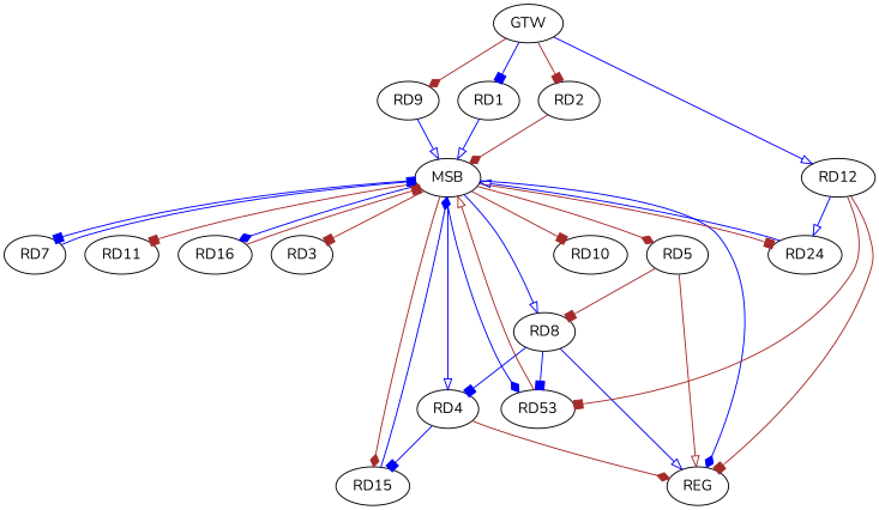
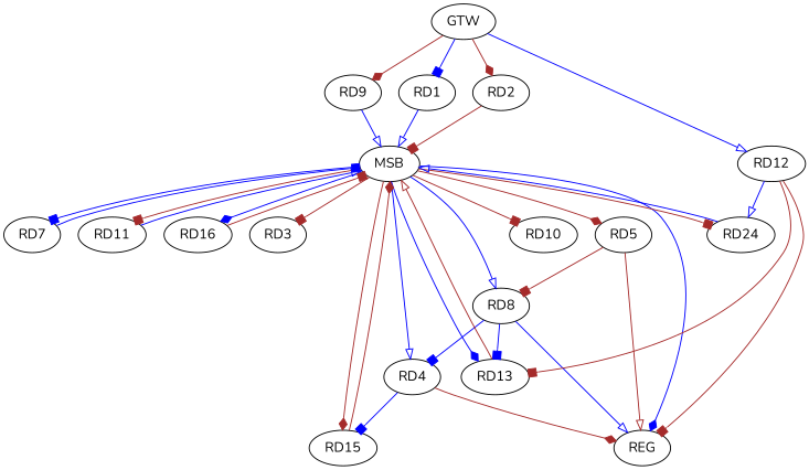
  strict digraph {
    fontname=Nunito
    node [fontname=Nunito]
    edge [arrowhead=box color=blue fontname=Nunito]
    n1 [label=RD1]
    n2 [label=MSB]
    n3 [label=RD3]
    n4 [label=RD4]
    n5 [label=RD15]
    n6 [label=REG]
    n7 [label=RD5]
    n8 [label=RD8]
    n9 [label=RD10]
    n10 [label=RD7]
-   n11 [label=RD53]
+   n11 [label=RD13]
    n12 [label=RD11]
    n13 [label=RD24]
    n14 [label=RD16]
    n15 [label=RD2]
    n16 [label=RD9]
    n17 [label=RD12]
    n18 [label=GTW]
    n1 -> n2 [arrowhead=onormal]
    n2 -> n3 [color=brown]
    n2 -> n4 [arrowhead=onormal]
    n2 -> n5 [arrowhead=diamond color=brown]
    n2 -> n6 [arrowhead=diamond]
    n2 -> n7 [arrowhead=diamond color=brown]
    n2 -> n8 [arrowhead=onormal]
    n2 -> n9 [color=brown]
    n2 -> n10
    n2 -> n11 [arrowhead=diamond]
    n2 -> n12 [color=brown]
    n2 -> n13 [color=brown]
    n2 -> n14 [arrowhead=diamond]
    n4 -> n5
    n4 -> n6 [arrowhead=diamond color=brown]
-   n5 -> n2 [arrowhead=diamond]
+   n5 -> n2 [arrowhead=diamond color=brown]
    n7 -> n6 [arrowhead=onormal color=brown]
    n7 -> n8 [color=brown]
    n8 -> n4
    n8 -> n6 [arrowhead=onormal]
    n8 -> n11
    n10 -> n2
    n11 -> n2 [arrowhead=onormal color=brown]
+   n12 -> n2 [arrowhead=onormal]
    n13 -> n2 [arrowhead=onormal]
    n14 -> n2 [color=brown]
-   n15 -> n2 [arrowhead=diamond color=brown]
+   n15 -> n2 [color=brown]
    n16 -> n2 [arrowhead=onormal]
    n17 -> n6 [color=brown]
    n17 -> n11 [color=brown]
    n17 -> n13 [arrowhead=onormal]
    n18 -> n1
-   n18 -> n15 [color=brown]
+   n18 -> n15 [arrowhead=diamond color=brown]
    n18 -> n16 [arrowhead=diamond color=brown]
    n18 -> n17 [arrowhead=onormal]
  }
